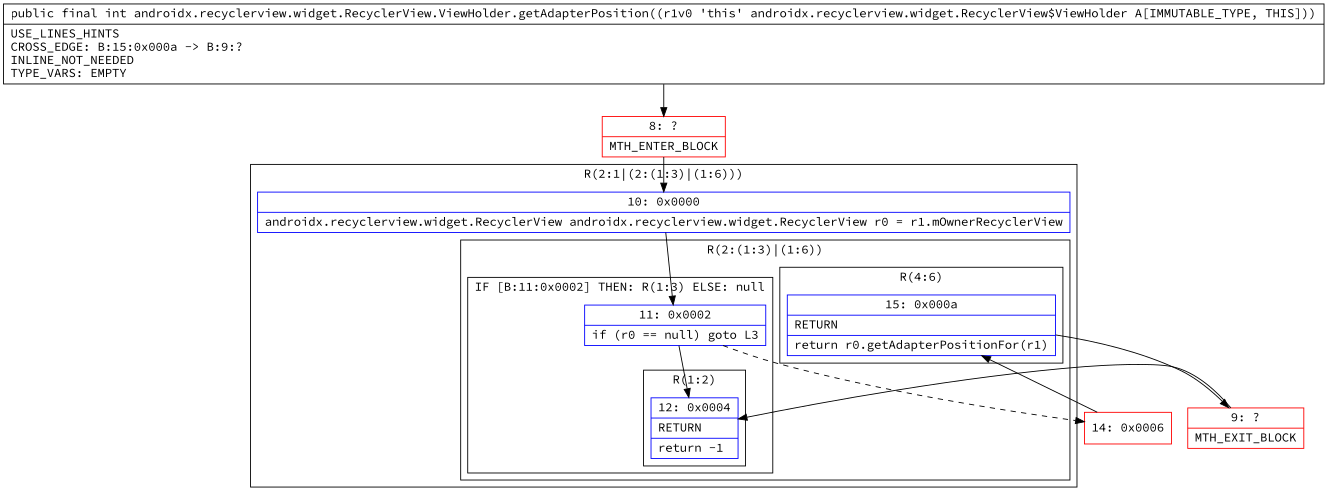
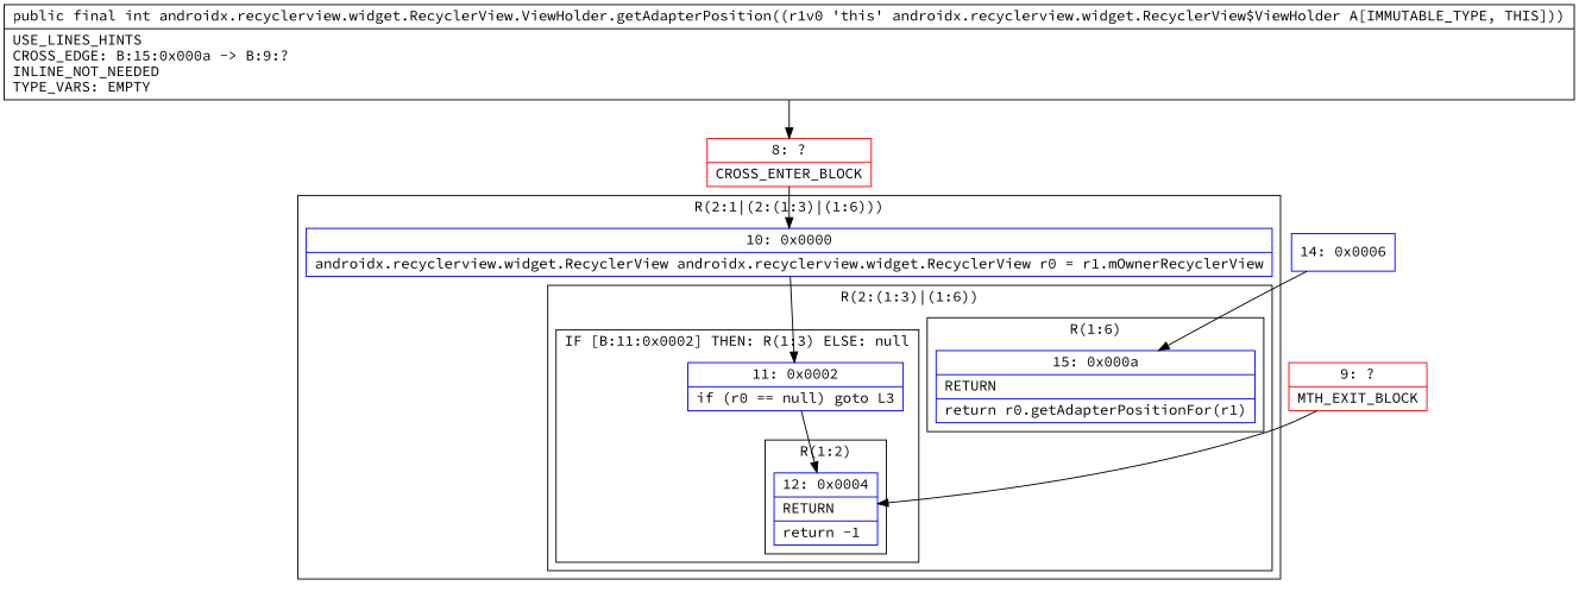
  digraph {
    fontname="Source Code Pro"
    node [color=blue fontname="Source Code Pro" shape=record]
    edge [fontname="Source Code Pro"]
    n1 [label="{12\:\ 0x0004|RETURN\l|return \-1\l}"]
    n2 [label="{11\:\ 0x0002|if (r0 == null) goto L3\l}"]
    n3 [label="{15\:\ 0x000a|RETURN\l|return r0.getAdapterPositionFor(r1)\l}"]
    n4 [label="{10\:\ 0x0000|androidx.recyclerview.widget.RecyclerView androidx.recyclerview.widget.RecyclerView r0 = r1.mOwnerRecyclerView\l}"]
-   n5 [color=red label="{14\:\ 0x0006}"]
+   n5 [label="{14\:\ 0x0006}"]
    n6 [color=red label="{9\:\ ?|MTH_EXIT_BLOCK\l}"]
-   n7 [color=red label="{8\:\ ?|MTH_ENTER_BLOCK\l}"]
+   n7 [color=red label="{8\:\ ?|CROSS_ENTER_BLOCK\l}"]
    n8 [label="{public final int androidx.recyclerview.widget.RecyclerView.ViewHolder.getAdapterPosition((r1v0 'this' androidx.recyclerview.widget.RecyclerView$ViewHolder A[IMMUTABLE_TYPE, THIS]))  | USE_LINES_HINTS\lCROSS_EDGE: B:15:0x000a \-\> B:9:?\lINLINE_NOT_NEEDED\lTYPE_VARS: EMPTY\l}" color=""]
    subgraph cluster_1 {
      label="R(2:1|(2:(1:3)|(1:6)))"
      n4
      subgraph cluster_2 {
        label="R(2:(1:3)|(1:6))"
        subgraph cluster_3 {
          label="IF [B:11:0x0002] THEN: R(1:3) ELSE: null"
          n2
          subgraph cluster_4 {
            label="R(1:2)"
            n1
          }
        }
        subgraph cluster_5 {
-         label="R(4:6)"
+         label="R(1:6)"
          n3
        }
      }
    }
    n2 -> n1
-   n2 -> n5 [style=dashed]
-   n3 -> n6
    n4 -> n2
    n5 -> n3
    n6 -> n1
    n7 -> n4
    n8 -> n7
  }
